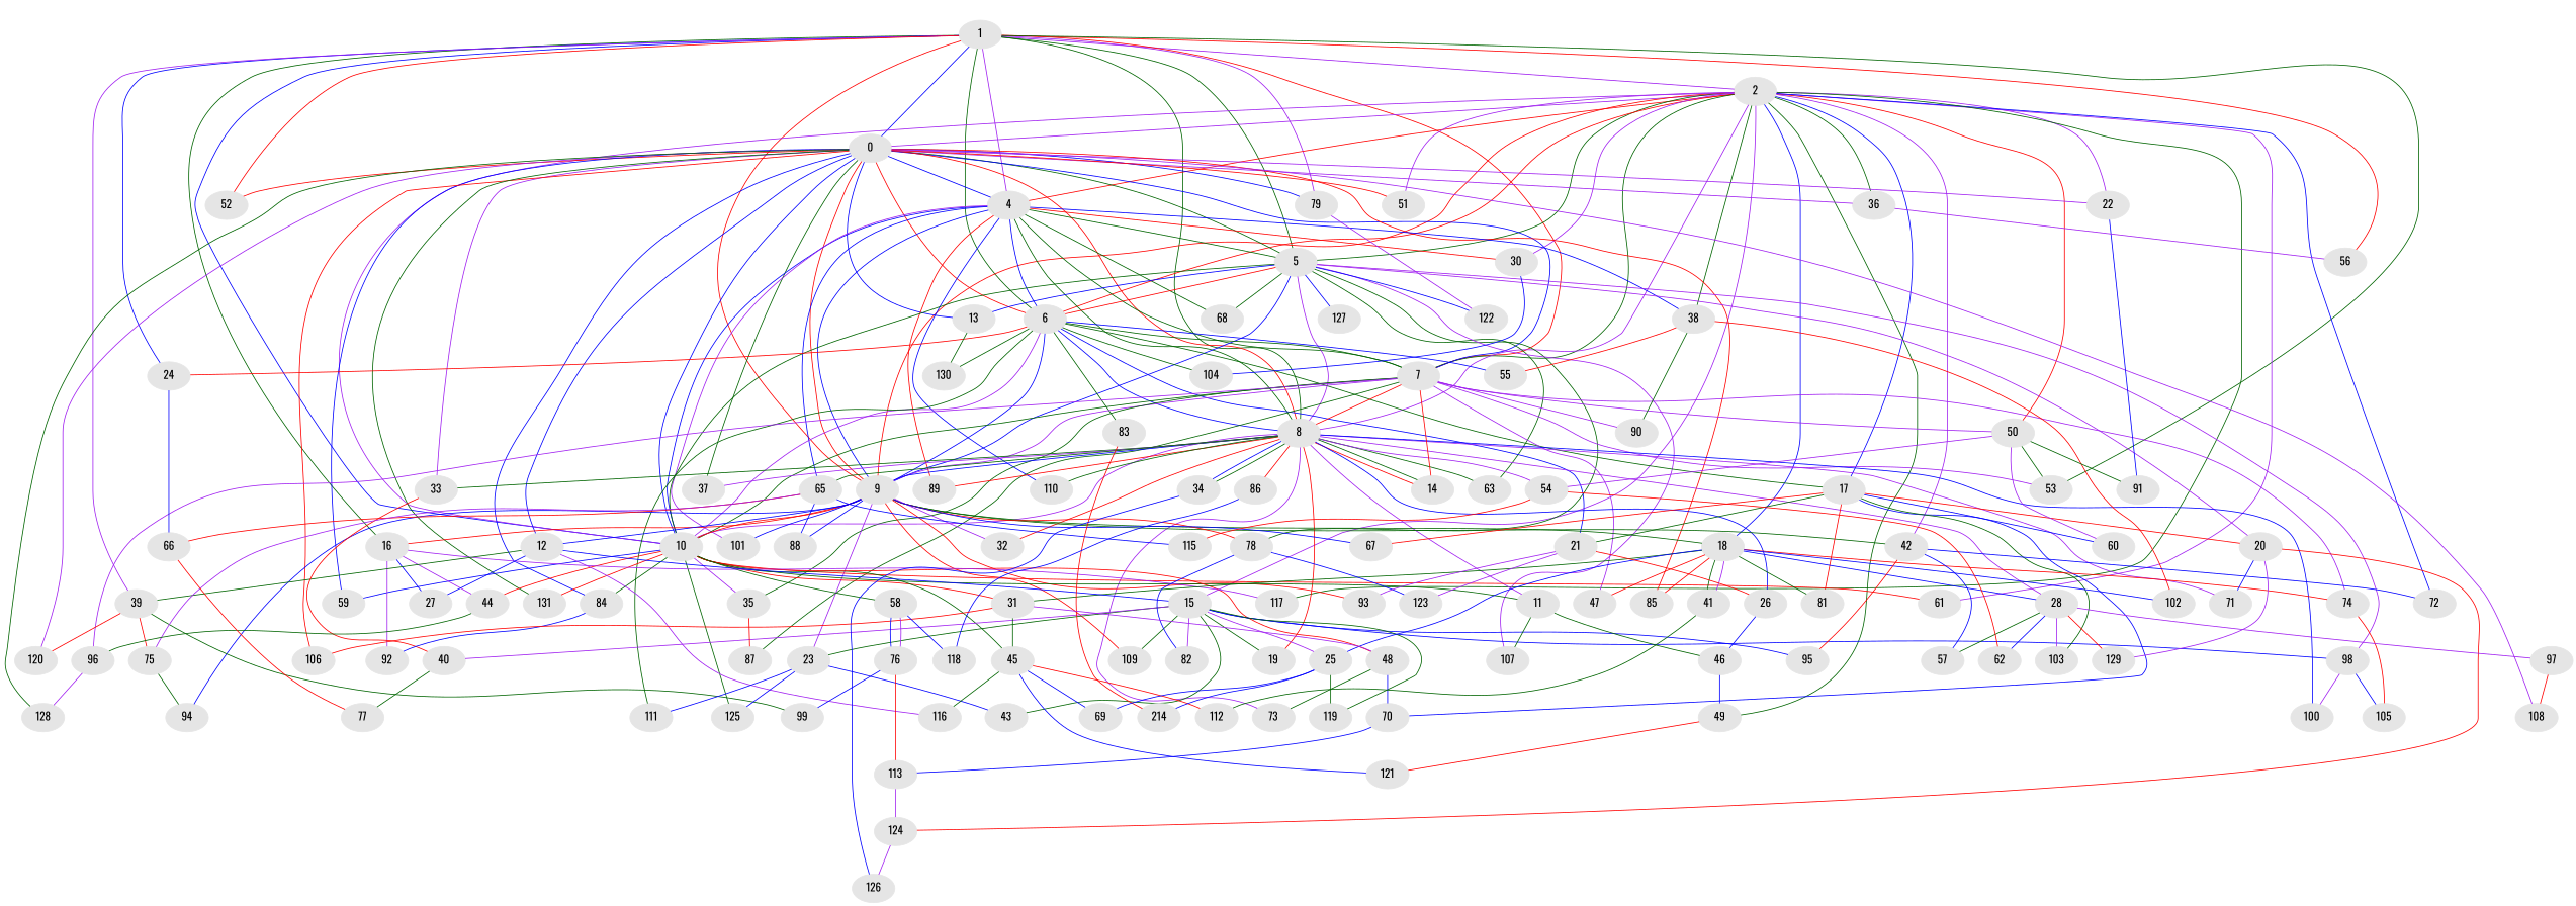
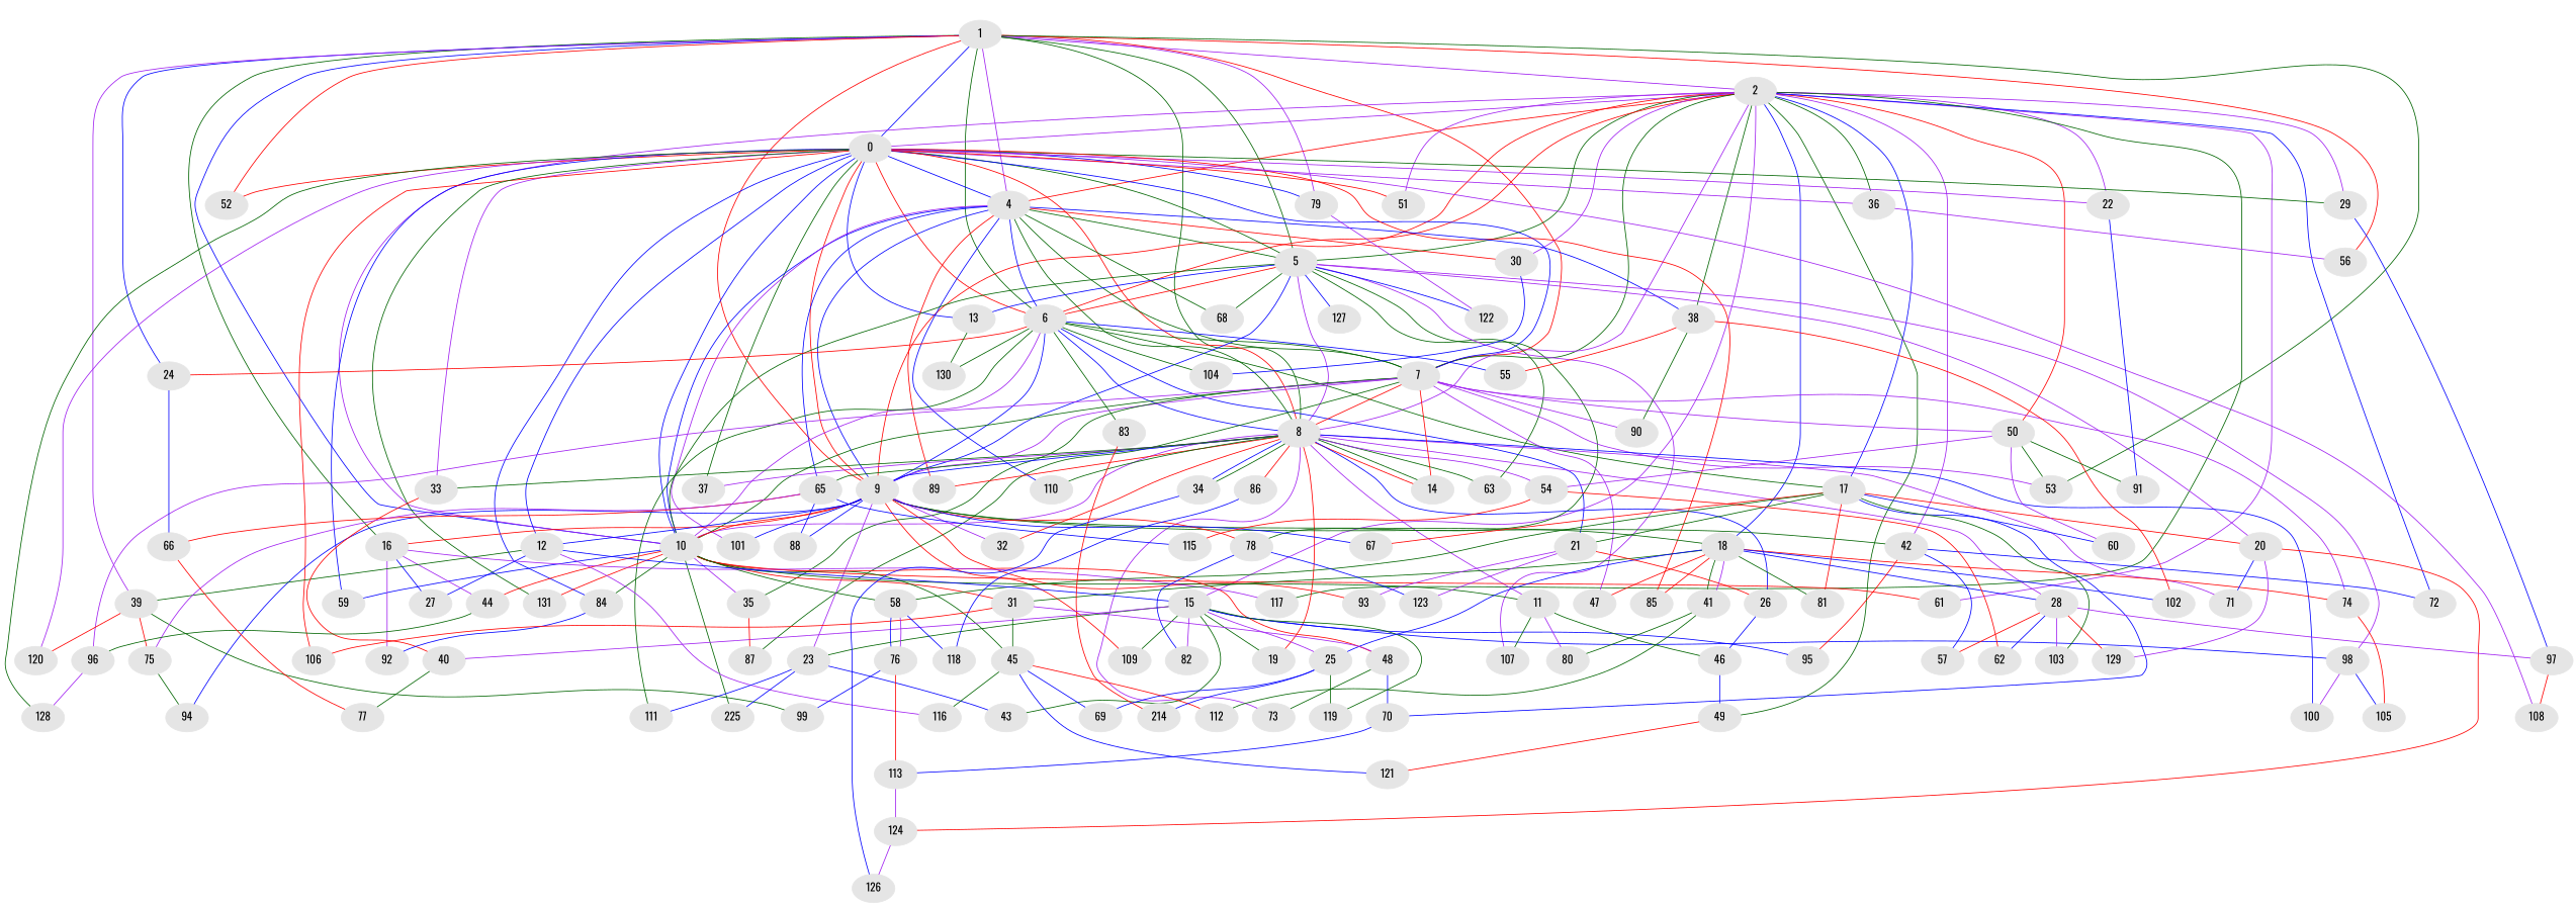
  graph {
    fontname=Oswald
    node [color=gray90 fontname=Oswald style=filled]
    edge [color=blue fontname=Oswald]
    1
    2
    n3 [label=0]
    4
    5
    6
    7
    8
    9
    10
    16
    24
    39
    52
    56
    79
    53
    15
    17
    18
    22
+   29
    30
    36
    38
    42
    49
    50
    51
    61
    72
    117
    12
    13
    33
    37
    59
    84
    85
    106
    108
    120
    128
    131
    65
    68
    89
    101
    110
    20
    63
    78
    98
    107
    122
    127
    21
    55
    83
    104
    111
    130
    35
    47
    74
    87
    90
    96
    86
    32
    11
    14
    19
    26
    28
    34
    54
    71
    73
    100
    23
    67
    88
    93
    94
    109
    31
    44
    45
    48
    58
-   125
+   125 [label=225]
    27
    92
    66
    75
    99
    118
    25
    40
    43
    82
    95
    119
    60
    70
    81
    103
    41
    102
    91
    97
    57
    121
    116
    115
    124
    129
    123
    105
    n121 [label=214]
    46
+   80
    62
    126
    69
    112
    76
    77
    113
    1 -- 2 [color=purple]
    1 -- n3
    1 -- 4 [color=purple]
    1 -- 5 [color=darkgreen]
    1 -- 6 [color=darkgreen]
    1 -- 7 [color=red]
    1 -- 8 [color=darkgreen]
    1 -- 9 [color=red]
    1 -- 10
    1 -- 16 [color=darkgreen]
    1 -- 24
    1 -- 39 [color=purple]
    1 -- 52 [color=red]
    1 -- 56 [color=red]
    1 -- 79 [color=purple]
    1 -- 53 [color=darkgreen]
    2 -- n3 [color=purple]
    2 -- 4 [color=red]
    2 -- 5 [color=darkgreen]
    2 -- 6 [color=red]
    2 -- 7 [color=darkgreen]
    2 -- 8 [color=purple]
    2 -- 9 [color=red]
    2 -- 10 [color=purple]
    2 -- 15 [color=purple]
    2 -- 17
    2 -- 18
    2 -- 22 [color=purple]
+   2 -- 29 [color=purple]
    2 -- 30 [color=purple]
    2 -- 36 [color=darkgreen]
    2 -- 38 [color=darkgreen]
    2 -- 42 [color=purple]
    2 -- 49 [color=darkgreen]
    2 -- 50 [color=red]
    2 -- 51 [color=purple]
    2 -- 61 [color=purple]
    2 -- 72
    2 -- 117 [color=darkgreen]
    n3 -- 4
    n3 -- 5 [color=darkgreen]
    n3 -- 6 [color=red]
    n3 -- 7
    n3 -- 8 [color=red]
    n3 -- 9 [color=red]
    n3 -- 10
    n3 -- 52 [color=red]
    n3 -- 79
    n3 -- 22 [color=purple]
+   n3 -- 29 [color=darkgreen]
    n3 -- 36 [color=purple]
    n3 -- 51 [color=red]
    n3 -- 12
    n3 -- 13
    n3 -- 33 [color=purple]
    n3 -- 37 [color=darkgreen]
    n3 -- 59
    n3 -- 84
    n3 -- 85 [color=red]
    n3 -- 106 [color=red]
    n3 -- 108 [color=purple]
    n3 -- 120 [color=purple]
    n3 -- 128 [color=darkgreen]
    n3 -- 131 [color=darkgreen]
    4 -- 5 [color=darkgreen]
    4 -- 6
    4 -- 7 [color=darkgreen]
    4 -- 8 [color=darkgreen]
    4 -- 9
    4 -- 10
    4 -- 30 [color=red]
    4 -- 38
    4 -- 65
    4 -- 68 [color=darkgreen]
    4 -- 89 [color=red]
    4 -- 101 [color=purple]
    4 -- 110
    5 -- 6 [color=red]
    5 -- 8 [color=purple]
    5 -- 9
    5 -- 10 [color=darkgreen]
    5 -- 13
    5 -- 68 [color=darkgreen]
    5 -- 20 [color=purple]
    5 -- 63 [color=darkgreen]
    5 -- 78 [color=darkgreen]
    5 -- 98 [color=purple]
    5 -- 107 [color=purple]
    5 -- 122
    5 -- 127
    6 -- 7 [color=darkgreen]
    6 -- 8
    6 -- 9
    6 -- 10 [color=purple]
    6 -- 24 [color=red]
    6 -- 17 [color=darkgreen]
    6 -- 21
    6 -- 55
    6 -- 83 [color=darkgreen]
    6 -- 104 [color=darkgreen]
    6 -- 111 [color=darkgreen]
    6 -- 130 [color=darkgreen]
    7 -- 8 [color=red]
    7 -- 9 [color=purple]
    7 -- 10 [color=darkgreen]
    7 -- 53 [color=purple]
    7 -- 50 [color=purple]
    7 -- 35 [color=darkgreen]
    7 -- 47 [color=purple]
    7 -- 74 [color=purple]
    7 -- 87 [color=darkgreen]
    7 -- 90 [color=purple]
    7 -- 96 [color=purple]
    8 -- 9
    8 -- 10 [color=purple]
    8 -- 33 [color=darkgreen]
    8 -- 37 [color=purple]
    8 -- 65 [color=darkgreen]
    8 -- 89 [color=red]
    8 -- 110 [color=darkgreen]
    8 -- 63 [color=darkgreen]
    8 -- 86 [color=red]
    8 -- 32 [color=red]
    8 -- 11 [color=purple]
    8 -- 14 [color=red]
    8 -- 14 [color=darkgreen]
    8 -- 19 [color=red]
    8 -- 26
    8 -- 28 [color=purple]
    8 -- 34
    8 -- 34 [color=darkgreen]
    8 -- 54 [color=purple]
    8 -- 71 [color=purple]
    8 -- 73 [color=purple]
    8 -- 100
    9 -- 10 [color=red]
    9 -- 16 [color=red]
    9 -- 18 [color=darkgreen]
    9 -- 42 [color=darkgreen]
    9 -- 12
    9 -- 101
    9 -- 78 [color=red]
    9 -- 32 [color=purple]
    9 -- 23 [color=purple]
    9 -- 67
    9 -- 88
    9 -- 93 [color=red]
    9 -- 94
    9 -- 109 [color=red]
    10 -- 61 [color=red]
    10 -- 59
    10 -- 84 [color=darkgreen]
    10 -- 131 [color=red]
    10 -- 35 [color=purple]
    10 -- 11 [color=darkgreen]
    10 -- 31 [color=red]
    10 -- 44 [color=red]
    10 -- 45 [color=darkgreen]
    10 -- 48 [color=red]
    10 -- 58 [color=darkgreen]
    10 -- 125 [color=darkgreen]
    16 -- 117 [color=purple]
    16 -- 44 [color=purple]
    16 -- 27
    16 -- 92 [color=purple]
    24 -- 66
    39 -- 120 [color=red]
    39 -- 75 [color=red]
    39 -- 99 [color=darkgreen]
    79 -- 122 [color=purple]
    15 -- 98
    15 -- 19 [color=darkgreen]
    15 -- 23 [color=darkgreen]
    15 -- 109 [color=darkgreen]
    15 -- 25 [color=purple]
    15 -- 40 [color=purple]
    15 -- 43 [color=darkgreen]
    15 -- 82 [color=purple]
    15 -- 95
    15 -- 119 [color=darkgreen]
    17 -- 20 [color=red]
    17 -- 21 [color=darkgreen]
    17 -- 67 [color=red]
+   17 -- 58 [color=darkgreen]
    17 -- 60
    17 -- 70
    17 -- 81 [color=red]
    17 -- 103 [color=darkgreen]
    18 -- 85 [color=red]
    18 -- 47 [color=red]
    18 -- 74 [color=red]
    18 -- 28
    18 -- 31 [color=darkgreen]
    18 -- 25
    18 -- 81 [color=darkgreen]
    18 -- 41 [color=darkgreen]
    18 -- 41 [color=purple]
    18 -- 102
    22 -- 91
+   29 -- 97
    30 -- 104
    36 -- 56 [color=purple]
    38 -- 55 [color=red]
    38 -- 90 [color=darkgreen]
    38 -- 102 [color=red]
    42 -- 72
    42 -- 95 [color=red]
    42 -- 57
    49 -- 121 [color=red]
    50 -- 53 [color=darkgreen]
    50 -- 54 [color=purple]
    50 -- 60 [color=purple]
    50 -- 91 [color=darkgreen]
    12 -- 39 [color=darkgreen]
    12 -- 15
    12 -- 27
    12 -- 116 [color=purple]
    13 -- 130 [color=darkgreen]
    33 -- 40 [color=red]
    84 -- 92
    65 -- 88
    65 -- 66 [color=red]
    65 -- 75 [color=purple]
    65 -- 115
    20 -- 71
    20 -- 124 [color=red]
    20 -- 129 [color=purple]
    78 -- 82
    78 -- 123
    98 -- 100 [color=purple]
    98 -- 105
    21 -- 26 [color=red]
    21 -- 93 [color=purple]
    21 -- 123 [color=purple]
    83 -- n121 [color=red]
    35 -- 87 [color=red]
    74 -- 105 [color=red]
    96 -- 128 [color=purple]
    86 -- 118
    11 -- 107 [color=darkgreen]
    11 -- 46 [color=darkgreen]
+   11 -- 80 [color=purple]
    14 -- 7 [color=red]
    26 -- 46
    28 -- 103 [color=purple]
    28 -- 97 [color=purple]
-   28 -- 57 [color=darkgreen]
+   28 -- 57 [color=red]
    28 -- 129 [color=red]
    28 -- 62
    34 -- 126
    54 -- 115 [color=red]
    54 -- 62 [color=red]
    23 -- 111
    23 -- 125
    23 -- 43
    31 -- 106 [color=red]
    31 -- 45 [color=darkgreen]
    31 -- 48 [color=purple]
    44 -- 96 [color=darkgreen]
    45 -- 121
    45 -- 116 [color=darkgreen]
    45 -- 69
    45 -- 112 [color=red]
    48 -- 73 [color=darkgreen]
    48 -- 70
    58 -- 118
    58 -- 76
    58 -- 76 [color=purple]
    66 -- 77 [color=red]
    75 -- 94 [color=darkgreen]
    25 -- 119 [color=darkgreen]
    25 -- n121
    25 -- 69
    40 -- 77 [color=darkgreen]
    70 -- 113
+   41 -- 80 [color=darkgreen]
    41 -- 112 [color=darkgreen]
    97 -- 108 [color=red]
    124 -- 126 [color=purple]
    46 -- 49
    76 -- 99
    76 -- 113 [color=red]
    113 -- 124 [color=purple]
  }
